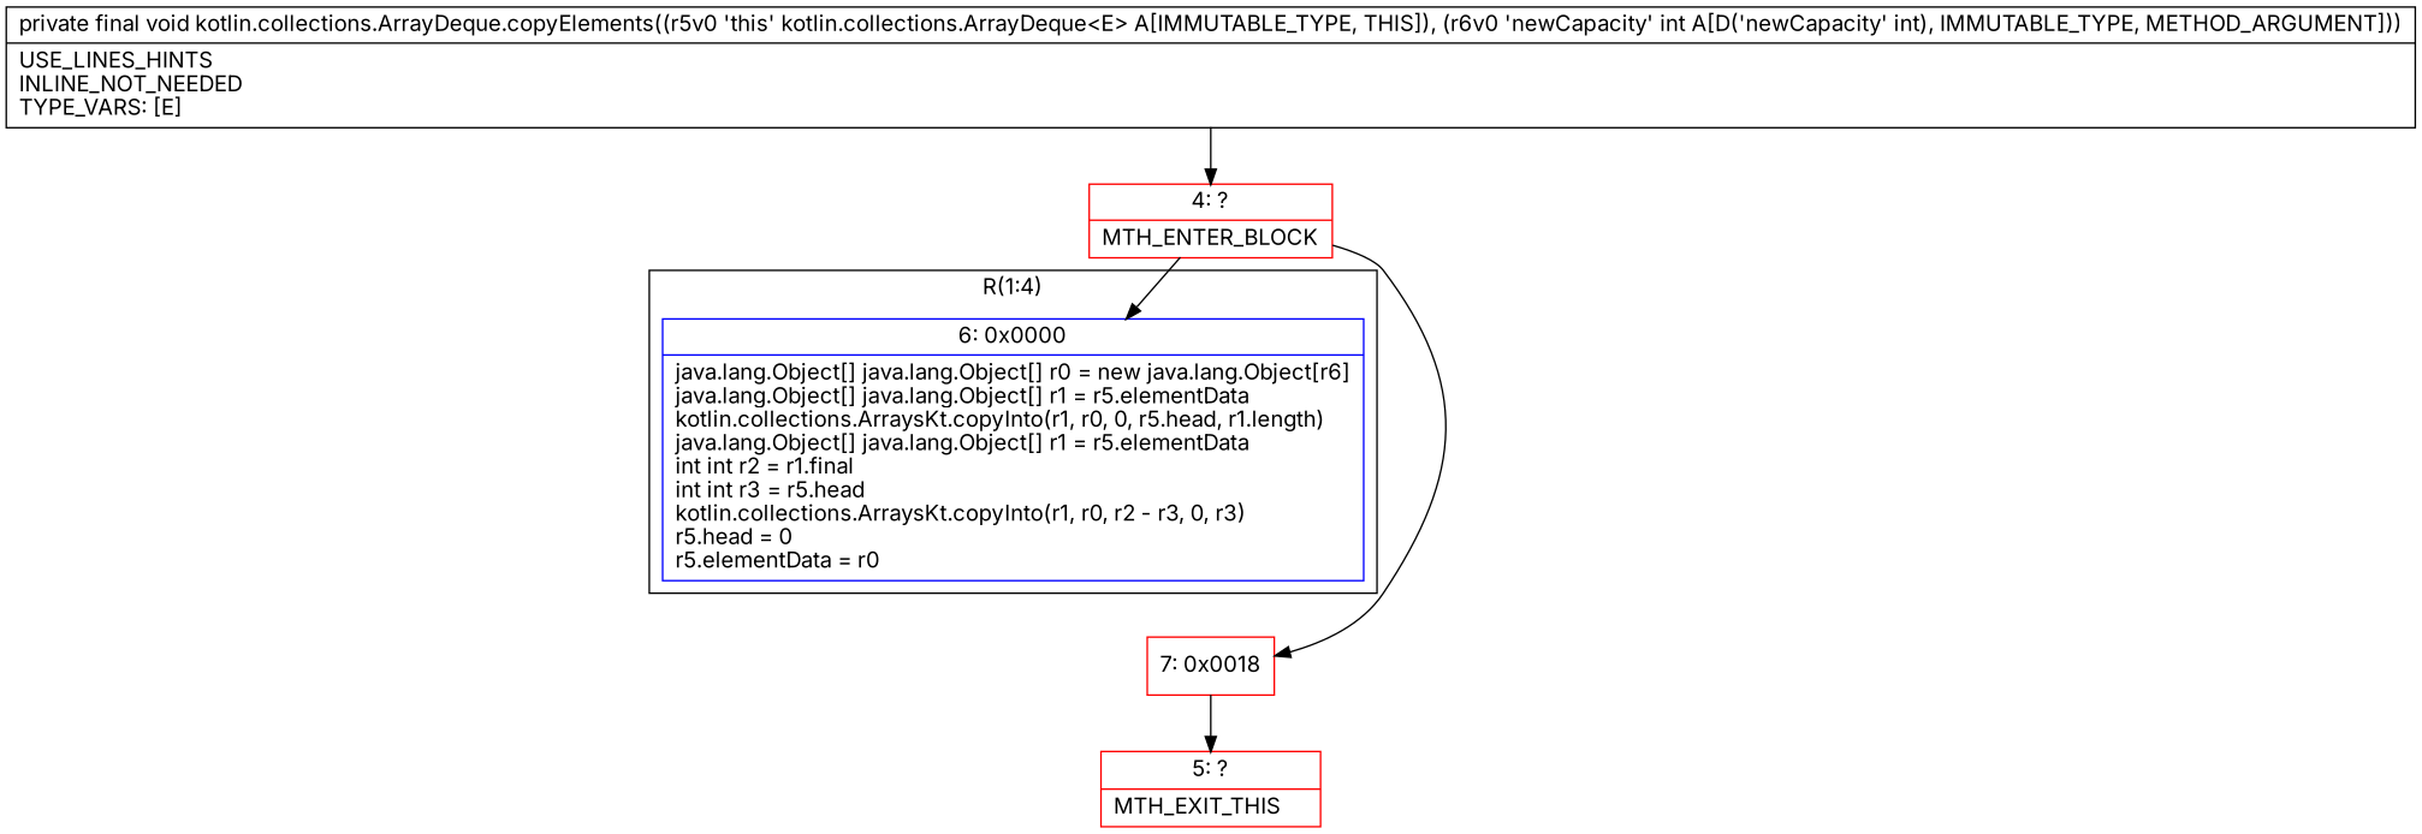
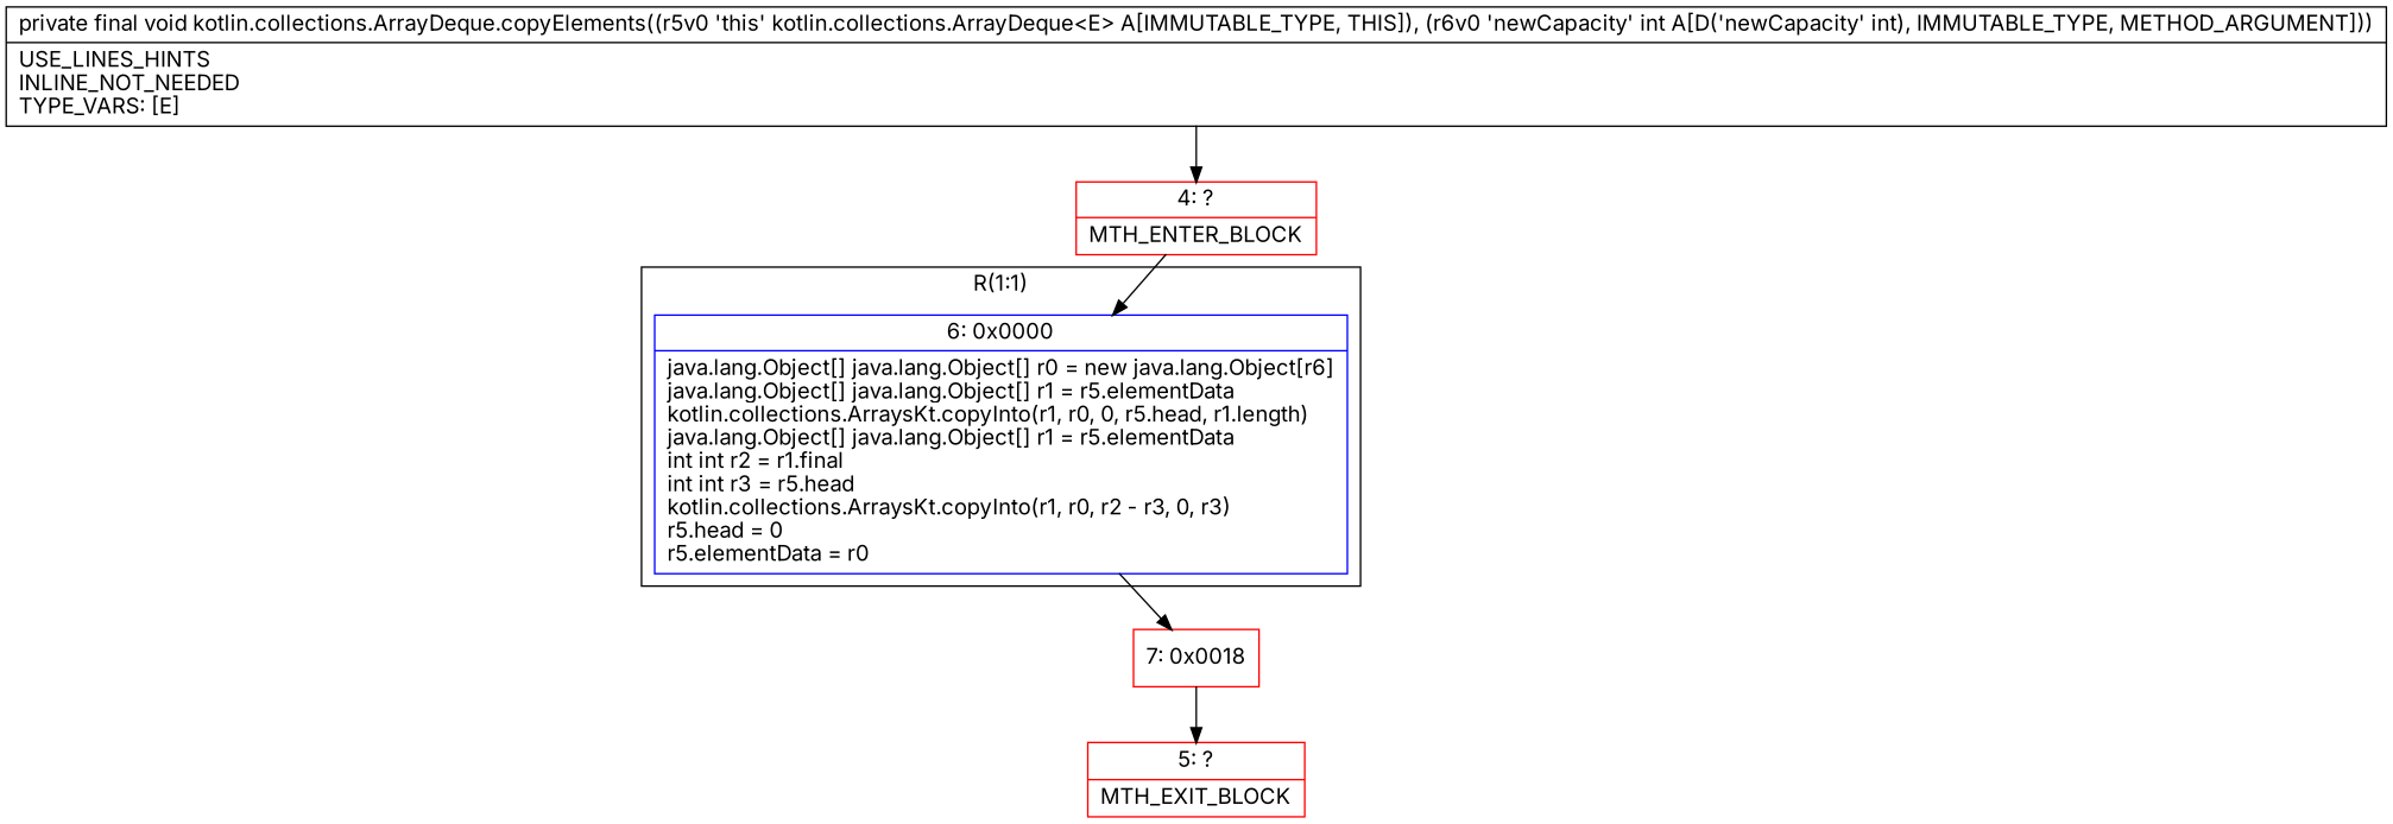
  digraph {
    fontname=Inter
    node [color=red fontname=Inter shape=record]
    edge [fontname=Inter]
    n1 [color=blue label="{6\:\ 0x0000|java.lang.Object[] java.lang.Object[] r0 = new java.lang.Object[r6]\ljava.lang.Object[] java.lang.Object[] r1 = r5.elementData\lkotlin.collections.ArraysKt.copyInto(r1, r0, 0, r5.head, r1.length)\ljava.lang.Object[] java.lang.Object[] r1 = r5.elementData\lint int r2 = r1.final\lint int r3 = r5.head\lkotlin.collections.ArraysKt.copyInto(r1, r0, r2 \- r3, 0, r3)\lr5.head = 0\lr5.elementData = r0\l}"]
    n2 [label="{7\:\ 0x0018}"]
-   n3 [label="{5\:\ ?|MTH_EXIT_THIS\l}"]
+   n3 [label="{5\:\ ?|MTH_EXIT_BLOCK\l}"]
    n4 [label="{4\:\ ?|MTH_ENTER_BLOCK\l}"]
    n5 [label="{private final void kotlin.collections.ArrayDeque.copyElements((r5v0 'this' kotlin.collections.ArrayDeque\<E\> A[IMMUTABLE_TYPE, THIS]), (r6v0 'newCapacity' int A[D('newCapacity' int), IMMUTABLE_TYPE, METHOD_ARGUMENT]))  | USE_LINES_HINTS\lINLINE_NOT_NEEDED\lTYPE_VARS: [E]\l}" color=""]
    subgraph cluster_1 {
-     label="R(1:4)"
+     label="R(1:1)"
      n1
    }
-   n4 -> n2
+   n1 -> n2
    n2 -> n3
    n4 -> n1
    n5 -> n4
  }
